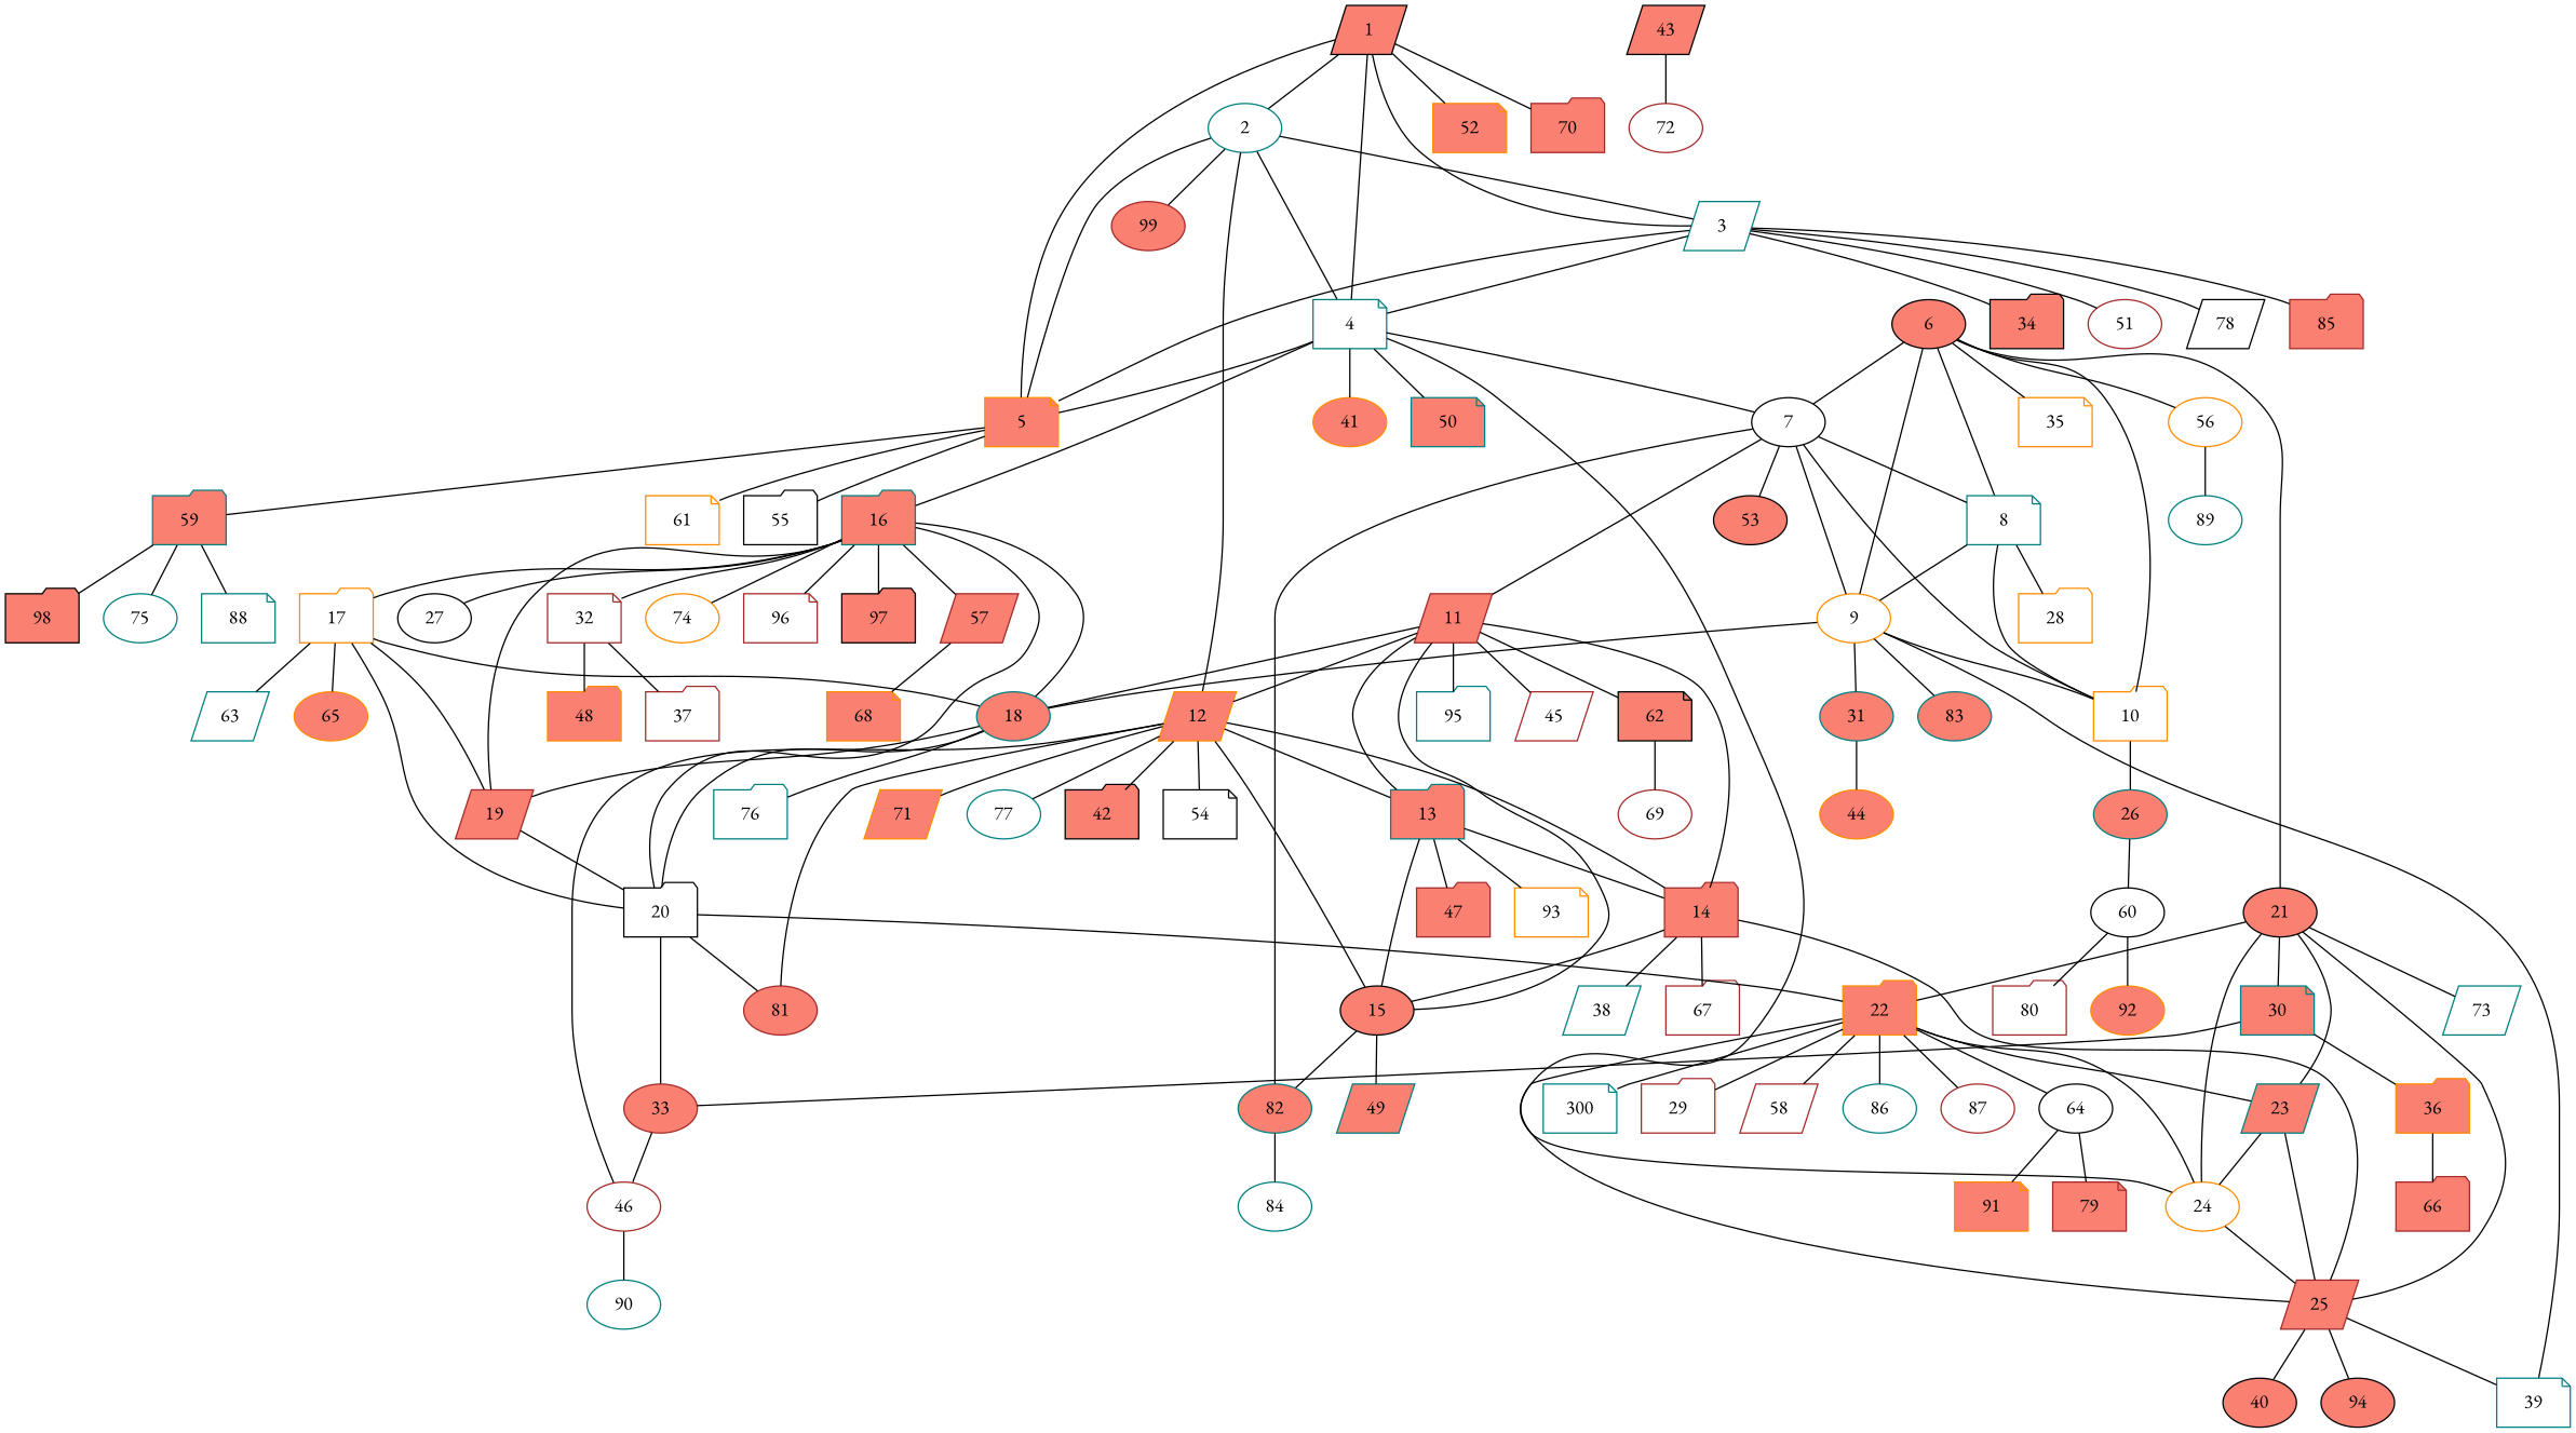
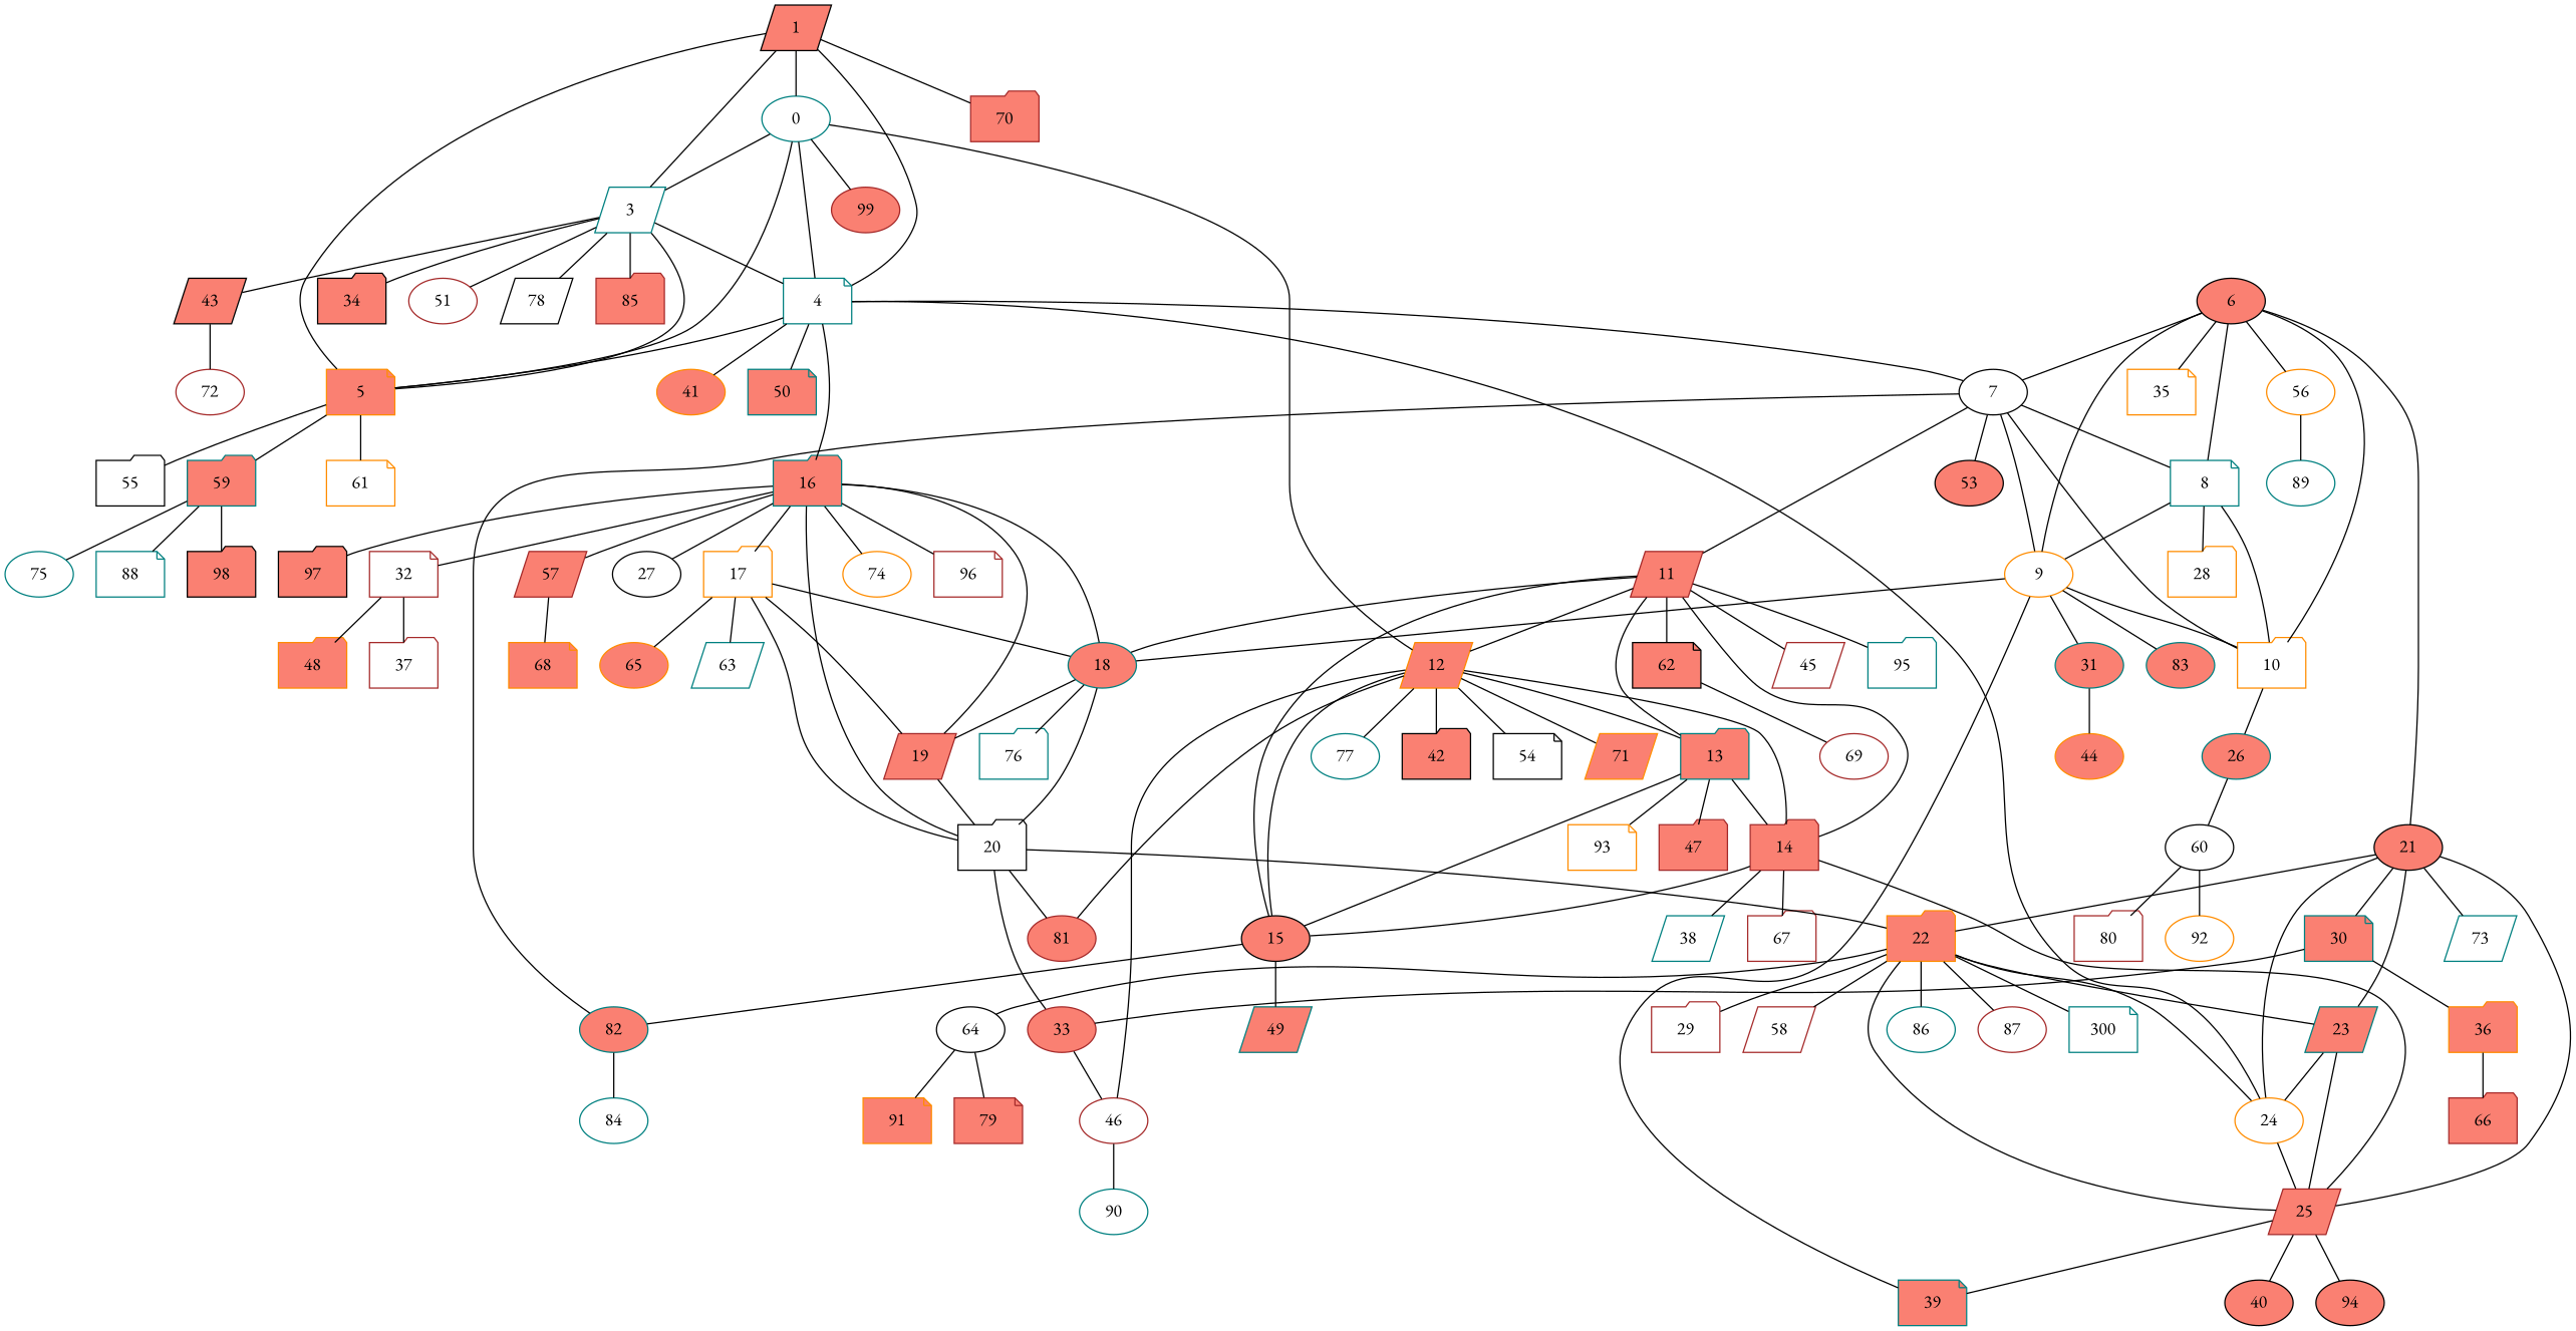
  graph {
    fontname="EB Garamond"
    node [color=teal fillcolor=salmon fontname="EB Garamond" shape=ellipse style=filled]
    edge [fontname="EB Garamond"]
    1 [color=black shape=parallelogram]
-   2 [fillcolor=white]
+   2 [fillcolor=white label=0]
    3 [fillcolor=white shape=parallelogram]
    4 [fillcolor=white shape=note]
    5 [color=darkorange shape=note]
-   52 [color=darkorange shape=note]
    70 [color=brown shape=folder]
    12 [color=darkorange shape=parallelogram]
    99 [color=brown]
    34 [color=black shape=folder]
    43 [color=black shape=parallelogram]
    51 [color=brown fillcolor=white]
    78 [color=black fillcolor=white shape=parallelogram]
    85 [color=brown shape=folder]
    7 [color=black fillcolor=white]
    16 [shape=folder]
    24 [color=darkorange fillcolor=white]
    41 [color=darkorange]
    50 [shape=note]
    55 [color=black fillcolor=white shape=folder]
    59 [shape=folder]
    61 [color=darkorange fillcolor=white shape=note]
    13 [shape=folder]
    14 [color=brown shape=folder]
    15 [color=black]
    42 [color=black shape=folder]
    46 [color=brown fillcolor=white]
    54 [color=black fillcolor=white shape=note]
    71 [color=darkorange shape=parallelogram]
    77 [fillcolor=white]
    81 [color=brown]
    72 [color=brown fillcolor=white]
    8 [fillcolor=white shape=note]
    9 [color=darkorange fillcolor=white]
    10 [color=darkorange fillcolor=white shape=folder]
    11 [color=brown shape=parallelogram]
    53 [color=black]
    82
    18
    17 [color=darkorange fillcolor=white shape=folder]
    19 [color=brown shape=parallelogram]
    20 [color=black fillcolor=white shape=folder]
    27 [color=black fillcolor=white]
    32 [color=brown fillcolor=white shape=note]
    57 [color=brown shape=parallelogram]
    74 [color=darkorange fillcolor=white]
    96 [color=brown fillcolor=white shape=note]
    97 [color=black shape=folder]
    25 [color=brown shape=parallelogram]
    75 [fillcolor=white]
    88 [fillcolor=white shape=note]
    98 [color=black shape=folder]
    6 [color=black]
    21 [color=black]
    35 [color=darkorange fillcolor=white shape=note]
    56 [color=darkorange fillcolor=white]
    28 [color=darkorange fillcolor=white shape=folder]
    31
-   39 [fillcolor=white shape=note]
+   39 [shape=note]
    83
    26
    22 [color=darkorange shape=folder]
    23 [shape=parallelogram]
    30 [shape=note]
    73 [fillcolor=white shape=parallelogram]
    89 [fillcolor=white]
    45 [color=brown fillcolor=white shape=parallelogram]
    62 [color=black shape=note]
    95 [fillcolor=white shape=folder]
    84 [fillcolor=white]
    76 [fillcolor=white shape=folder]
    44 [color=darkorange]
    60 [color=black fillcolor=white]
    47 [color=brown shape=folder]
    93 [color=darkorange fillcolor=white shape=note]
    38 [fillcolor=white shape=parallelogram]
    67 [color=brown fillcolor=white shape=folder]
    49 [shape=parallelogram]
    69 [color=brown fillcolor=white]
    90 [fillcolor=white]
    40 [color=black]
    94 [color=black]
    63 [fillcolor=white shape=parallelogram]
    65 [color=darkorange]
    33 [color=brown]
    37 [color=brown fillcolor=white shape=folder]
    48 [color=darkorange shape=folder]
    68 [color=darkorange shape=note]
    29 [color=brown fillcolor=white shape=folder]
    58 [color=brown fillcolor=white shape=parallelogram]
    64 [color=black fillcolor=white]
    86 [fillcolor=white]
    87 [color=brown fillcolor=white]
    n94 [fillcolor=white label=300 shape=note]
    36 [color=darkorange shape=folder]
    79 [color=brown shape=note]
    91 [color=darkorange shape=note]
    80 [color=brown fillcolor=white shape=folder]
-   92 [color=darkorange]
+   92 [color=darkorange fillcolor=white]
    66 [color=brown shape=folder]
    1 -- 2
    1 -- 3
    1 -- 4
    1 -- 5
-   1 -- 52
    1 -- 70
    2 -- 3
    2 -- 4
    2 -- 5
    2 -- 12
    2 -- 99
    3 -- 4
    3 -- 5
    3 -- 34
+   3 -- 43
    3 -- 51
    3 -- 78
    3 -- 85
    4 -- 5
    4 -- 7
    4 -- 16
    4 -- 24
    4 -- 41
    4 -- 50
    5 -- 55
    5 -- 59
    5 -- 61
    12 -- 13
    12 -- 14
    12 -- 15
    12 -- 42
    12 -- 46
    12 -- 54
    12 -- 71
    12 -- 77
    12 -- 81
    43 -- 72
    7 -- 8
    7 -- 9
    7 -- 10
    7 -- 11
    7 -- 53
    7 -- 82
    16 -- 18
    16 -- 17
    16 -- 19
    16 -- 20
    16 -- 27
    16 -- 32
    16 -- 57
    16 -- 74
    16 -- 96
    16 -- 97
    24 -- 25
    59 -- 75
    59 -- 88
    59 -- 98
    13 -- 14
    13 -- 15
    13 -- 47
    13 -- 93
    14 -- 15
    14 -- 25
    14 -- 38
    14 -- 67
    15 -- 82
    15 -- 49
    46 -- 90
    8 -- 9
    8 -- 10
    8 -- 28
    9 -- 10
    9 -- 18
    9 -- 31
    9 -- 39
    9 -- 83
    10 -- 26
    11 -- 12
    11 -- 13
    11 -- 14
    11 -- 15
    11 -- 18
    11 -- 45
    11 -- 62
    11 -- 95
    82 -- 84
    18 -- 19
    18 -- 20
    18 -- 76
    17 -- 18
    17 -- 19
    17 -- 20
    17 -- 63
    17 -- 65
    19 -- 20
    20 -- 81
    20 -- 22
    20 -- 33
    32 -- 37
    32 -- 48
    57 -- 68
    25 -- 39
    25 -- 40
    25 -- 94
    6 -- 7
    6 -- 8
    6 -- 9
    6 -- 10
    6 -- 21
    6 -- 35
    6 -- 56
    21 -- 24
    21 -- 25
    21 -- 22
    21 -- 23
    21 -- 30
    21 -- 73
    56 -- 89
    31 -- 44
    26 -- 60
    22 -- 24
    22 -- 25
    22 -- 23
    22 -- 29
    22 -- 58
    22 -- 64
    22 -- 86
    22 -- 87
    22 -- n94
    23 -- 24
    23 -- 25
    30 -- 33
    30 -- 36
    62 -- 69
    60 -- 80
    60 -- 92
    33 -- 46
    64 -- 79
    64 -- 91
    36 -- 66
  }
